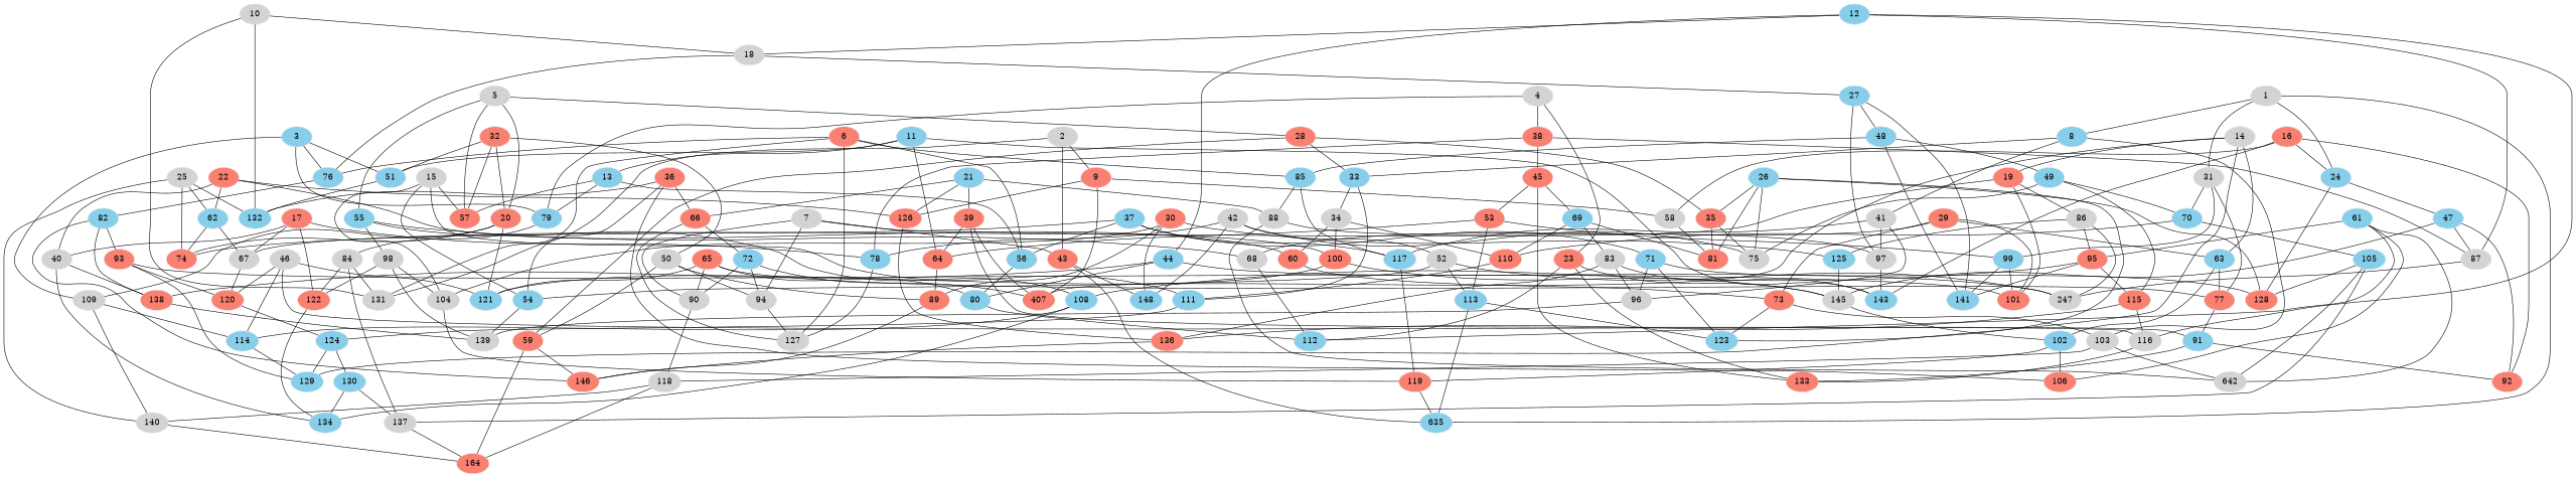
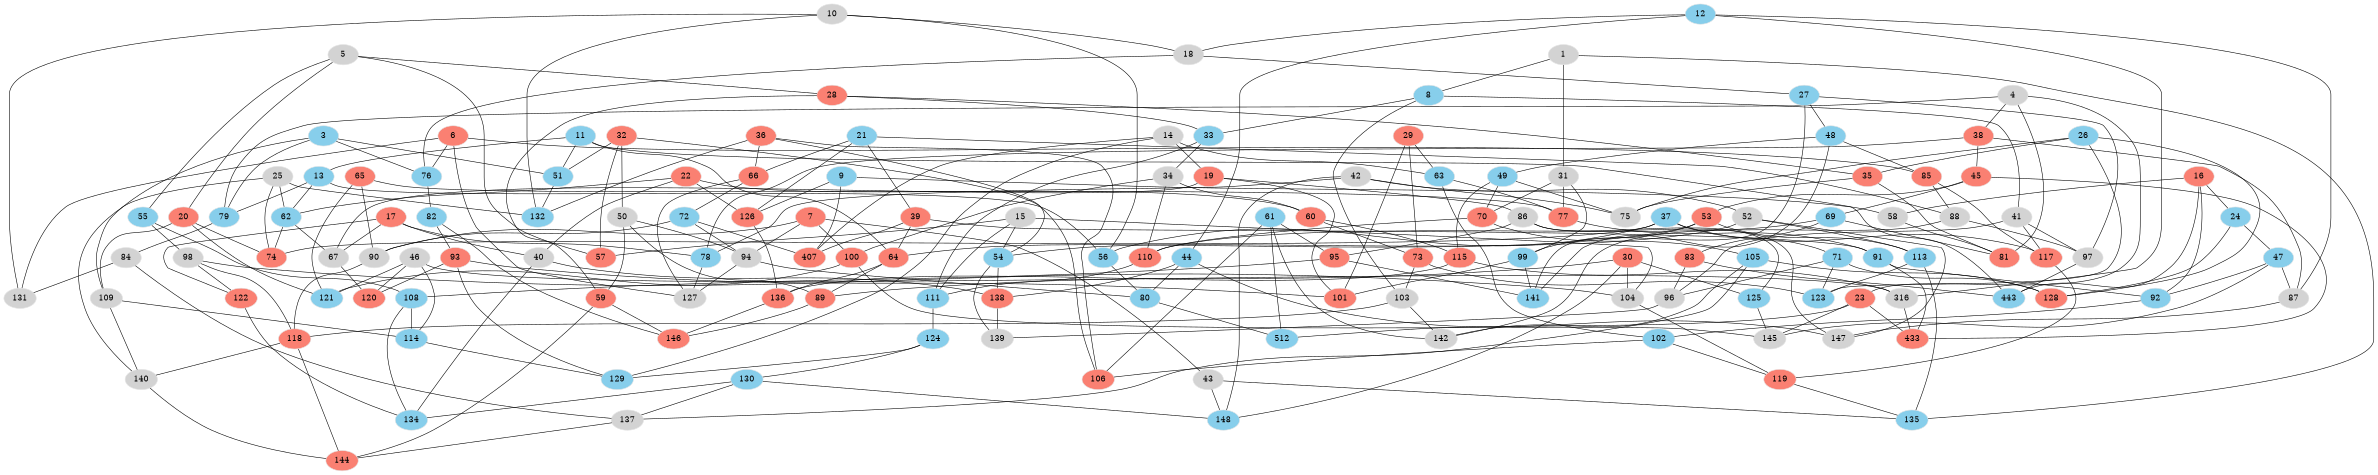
  graph {
    node [color=gray90 fillcolor=skyblue style=filled]
    1 [fillcolor=lightgrey]
    8
    24
    31 [fillcolor=lightgrey]
-   135 [label=635]
+   135
    33
    41 [fillcolor=lightgrey]
    103 [fillcolor=lightgrey]
    47
    128 [fillcolor=salmon]
-   70
+   70 [fillcolor=salmon]
    77 [fillcolor=salmon]
    99
-   2 [fillcolor=lightgrey]
-   9 [fillcolor=salmon]
-   43 [fillcolor=salmon]
+   9
+   43 [fillcolor=lightgrey]
    131 [fillcolor=lightgrey]
    58 [fillcolor=lightgrey]
    n19 [fillcolor=salmon label=407]
    126 [fillcolor=salmon]
    148
    145 [fillcolor=lightgrey]
    125
    3
    51
    76
    79
    109 [fillcolor=lightgrey]
    132
    82
    84 [fillcolor=lightgrey]
    140 [fillcolor=lightgrey]
    114
    4 [fillcolor=lightgrey]
    23 [fillcolor=salmon]
    38 [fillcolor=salmon]
    81 [fillcolor=salmon]
-   112
-   133 [fillcolor=salmon]
+   112 [label=512]
+   133 [fillcolor=salmon label=433]
    87 [fillcolor=lightgrey]
    78
    45 [fillcolor=salmon]
    5 [fillcolor=lightgrey]
    20 [fillcolor=salmon]
    28 [fillcolor=salmon]
    55
    57 [fillcolor=salmon]
    74 [fillcolor=salmon]
    121
    35 [fillcolor=salmon]
    59 [fillcolor=salmon]
-   68 [fillcolor=lightgrey]
    98 [fillcolor=lightgrey]
    108
    6 [fillcolor=salmon]
-   85
+   85 [fillcolor=salmon]
    127 [fillcolor=lightgrey]
    88 [fillcolor=lightgrey]
-   117
-   7 [fillcolor=lightgrey]
+   117 [fillcolor=salmon]
+   7 [fillcolor=salmon]
    90 [fillcolor=lightgrey]
    94 [fillcolor=lightgrey]
    100 [fillcolor=salmon]
-   118 [fillcolor=lightgrey]
+   118 [fillcolor=salmon]
    111
    34 [fillcolor=lightgrey]
    97 [fillcolor=lightgrey]
    96 [fillcolor=lightgrey]
-   142 [fillcolor=lightgrey label=642]
+   142 [fillcolor=lightgrey]
    136 [fillcolor=salmon]
    10 [fillcolor=lightgrey]
    18 [fillcolor=lightgrey]
    56
    27
    80
    11
    13
    64 [fillcolor=salmon]
-   143
+   143 [label=443]
    89 [fillcolor=salmon]
    12
    44
-   116 [fillcolor=lightgrey]
+   116 [fillcolor=lightgrey label=316]
    138 [fillcolor=salmon]
-   147 [fillcolor=lightgrey label=247]
+   147 [fillcolor=lightgrey]
    14 [fillcolor=lightgrey]
    19 [fillcolor=salmon]
    63
    129
    67 [fillcolor=lightgrey]
    86 [fillcolor=lightgrey]
    101 [fillcolor=salmon]
    102
    15 [fillcolor=lightgrey]
    54
    104 [fillcolor=lightgrey]
    139 [fillcolor=lightgrey]
    119 [fillcolor=salmon]
    124
    16 [fillcolor=salmon]
-   92 [fillcolor=salmon]
+   92
    17 [fillcolor=salmon]
    40 [fillcolor=lightgrey]
    122 [fillcolor=salmon]
    134
    120 [fillcolor=salmon]
    48
    141
    95 [fillcolor=salmon]
    21
    39 [fillcolor=salmon]
    66 [fillcolor=salmon]
    91
    72
    22 [fillcolor=salmon]
    60 [fillcolor=salmon]
    62
    73 [fillcolor=salmon]
    115 [fillcolor=salmon]
    25 [fillcolor=lightgrey]
-   144 [fillcolor=salmon label=164]
+   144 [fillcolor=salmon]
    26
    75 [fillcolor=lightgrey]
    123
    49
    146 [fillcolor=salmon]
    29 [fillcolor=salmon]
    30 [fillcolor=salmon]
    110 [fillcolor=salmon]
    105
    32 [fillcolor=salmon]
    50 [fillcolor=lightgrey]
    106 [fillcolor=salmon]
    36 [fillcolor=salmon]
    37
    71
    53 [fillcolor=salmon]
    69
    42 [fillcolor=lightgrey]
    52 [fillcolor=lightgrey]
    113
-   83 [fillcolor=lightgrey]
+   83 [fillcolor=salmon]
    46 [fillcolor=lightgrey]
    61
    65 [fillcolor=salmon]
    137 [fillcolor=lightgrey]
    93 [fillcolor=salmon]
    130
    1 -- 8
-   1 -- 24
    1 -- 31
    1 -- 135
    8 -- 33
    8 -- 41
    8 -- 103
    24 -- 47
    24 -- 128
    31 -- 70
    31 -- 77
    31 -- 99
    33 -- 111
    33 -- 34
    41 -- 117
    41 -- 97
    41 -- 96
    103 -- 118
    103 -- 142
    47 -- 145
    47 -- 87
    47 -- 92
    70 -- 110
    70 -- 105
    77 -- 91
    99 -- 101
    99 -- 141
-   2 -- 9
-   2 -- 43
-   2 -- 131
    9 -- 58
    9 -- n19
    9 -- 126
    43 -- 135
    43 -- 148
    58 -- 81
    126 -- 136
    125 -- 145
    3 -- 51
    3 -- 76
    3 -- 79
    3 -- 109
    51 -- 132
    76 -- 82
    79 -- 84
    109 -- 140
    109 -- 114
-   82 -- 138
+   54 -- 138
    82 -- 146
    82 -- 93
    84 -- 131
-   84 -- 122
    84 -- 137
    140 -- 144
    114 -- 129
    4 -- 79
    4 -- 23
    4 -- 38
-   26 -- 81
+   4 -- 81
    23 -- 145
    23 -- 112
    23 -- 133
    38 -- 87
    38 -- 78
    38 -- 45
    87 -- 147
    78 -- 127
    45 -- 133
    45 -- 53
    45 -- 69
    5 -- 20
    5 -- 28
    5 -- 55
    5 -- 57
    20 -- 109
    20 -- 74
    20 -- 121
    28 -- 33
    28 -- 35
    28 -- 59
-   55 -- 68
    55 -- 98
    55 -- 108
    35 -- 81
    35 -- 75
    59 -- 144
    59 -- 146
-   68 -- 112
    98 -- 104
-   98 -- 139
+   98 -- 118
    98 -- 122
    108 -- 114
    108 -- 134
    6 -- 131
    6 -- 76
    6 -- 85
    6 -- 127
    85 -- 88
    85 -- 117
    88 -- 97
    88 -- 142
    117 -- 119
    7 -- 43
    7 -- 90
    7 -- 94
    7 -- 100
    90 -- 118
    94 -- 127
    100 -- 145
    100 -- 121
    118 -- 140
    118 -- 144
    111 -- 124
    34 -- 100
    34 -- 60
    34 -- 110
    97 -- 143
    96 -- 139
    136 -- 146
    10 -- 131
    10 -- 132
    10 -- 18
-   6 -- 56
+   10 -- 56
    18 -- 76
    18 -- 27
    56 -- 80
    27 -- 97
    27 -- 48
    27 -- 141
    80 -- 112
    11 -- 51
    11 -- 13
    11 -- 64
    11 -- 143
    13 -- 79
-   13 -- 57
+   13 -- 62
    13 -- 56
    64 -- 89
    89 -- 146
    12 -- 87
    12 -- 18
    12 -- 44
    12 -- 116
    44 -- 80
    44 -- 138
    44 -- 147
    116 -- 133
    138 -- 139
    14 -- n19
    14 -- 19
    14 -- 63
    14 -- 129
    19 -- 67
    19 -- 86
    19 -- 101
    63 -- 77
    63 -- 102
    67 -- 120
    86 -- 125
    86 -- 147
    86 -- 95
    102 -- 119
    102 -- 106
    15 -- 57
    15 -- 111
    15 -- 54
    15 -- 104
    54 -- 139
    104 -- 119
    119 -- 135
    124 -- 129
    124 -- 130
    16 -- 24
    16 -- 58
    16 -- 143
    16 -- 92
-   145 -- 102
+   92 -- 102
    17 -- 78
    17 -- 67
    17 -- 40
    17 -- 122
    40 -- 138
    40 -- 134
    122 -- 134
-   120 -- 124
    48 -- 85
    48 -- 141
    48 -- 49
    95 -- 108
    95 -- 141
    21 -- 126
    21 -- 88
    21 -- 39
    21 -- 66
    39 -- n19
    39 -- 64
    39 -- 91
    66 -- 127
    66 -- 72
    91 -- 133
    91 -- 92
    72 -- n19
    72 -- 90
    72 -- 94
    22 -- 126
    22 -- 40
    22 -- 60
    22 -- 62
    60 -- 73
-   95 -- 115
+   60 -- 115
    62 -- 74
    62 -- 67
    73 -- 103
    73 -- 123
    115 -- 136
    115 -- 116
    25 -- 132
    25 -- 140
    25 -- 74
    25 -- 62
    26 -- 128
    26 -- 35
    26 -- 75
    26 -- 123
    49 -- 70
    49 -- 115
    49 -- 75
-   29 -- 68
    29 -- 63
    29 -- 101
    29 -- 73
    30 -- 148
    30 -- 125
    30 -- 89
    30 -- 104
    110 -- 111
    105 -- 128
    105 -- 142
    105 -- 137
    32 -- 51
    32 -- 57
    32 -- 50
-   32 -- 20
+   32 -- 106
    50 -- 59
    50 -- 94
    50 -- 89
    36 -- 132
    36 -- 54
    36 -- 66
    36 -- 106
    37 -- 74
    37 -- 117
    37 -- 56
    37 -- 71
    71 -- 128
    71 -- 96
    71 -- 123
    53 -- 99
    53 -- 64
    53 -- 113
    69 -- 81
    69 -- 110
    69 -- 83
    42 -- 148
    42 -- 78
    42 -- 75
    42 -- 52
    52 -- 147
    52 -- 54
    52 -- 113
    113 -- 135
    113 -- 123
    83 -- 96
-   83 -- 136
+   64 -- 136
    83 -- 143
    46 -- 114
    46 -- 121
    46 -- 116
    46 -- 120
    61 -- 112
    61 -- 142
    61 -- 95
    61 -- 106
    65 -- 77
    65 -- 121
    65 -- 90
-   65 -- 80
+   94 -- 80
    137 -- 144
    93 -- 129
    93 -- 101
    93 -- 120
+   130 -- 148
    130 -- 134
    130 -- 137
  }
